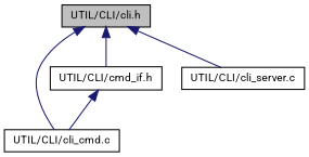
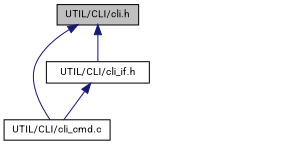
  digraph {
    fontname=Roboto
    node [color=black fillcolor=white fontname=Roboto fontsize=10 shape=record style=filled]
    edge [color=midnightblue dir=back fontname=Roboto fontsize=10 labelfontname=Helvetica labelfontsize=10 style=solid]
    n1 [fillcolor=grey75 fontcolor=black height=0.2 label="UTIL/CLI/cli.h" width=0.4]
    n2 [height=0.2 label="UTIL/CLI/cli_cmd.c" width=0.4]
-   n3 [height=0.2 label="UTIL/CLI/cmd_if.h" width=0.4]
-   n4 [height=0.2 label="UTIL/CLI/cli_server.c" width=0.4]
+   n3 [height=0.2 label="UTIL/CLI/cli_if.h" width=0.4]
    n1 -> n2
    n1 -> n3
-   n1 -> n4
    n3 -> n2
  }
